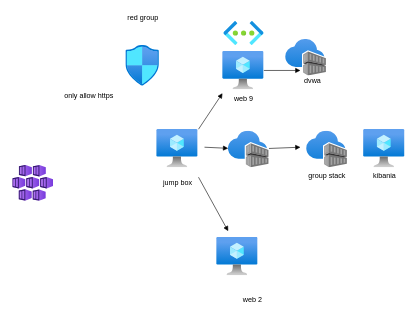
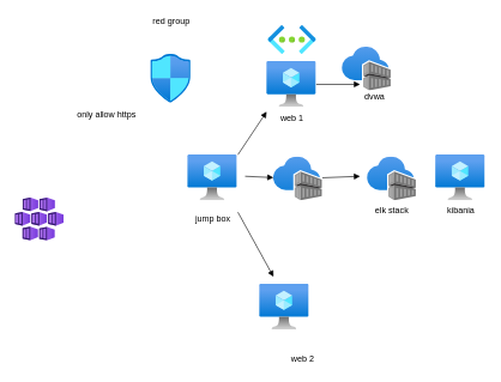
  <mxCell id="0" />
  <mxCell id="1" parent="0" />
  <mxCell id="2" value="" style="aspect=fixed;html=1;points=[];align=center;image;fontSize=12;image=img/lib/azure2/compute/Virtual_Machine.svg;" vertex="1" parent="1"><mxGeometry x="260" y="215" width="69" height="64" as="geometry" /></mxCell>
  <mxCell id="3" value="" style="aspect=fixed;html=1;points=[];align=center;image;fontSize=12;image=img/lib/azure2/compute/Virtual_Machine.svg;" vertex="1" parent="1"><mxGeometry x="360" y="395" width="69" height="64" as="geometry" /></mxCell>
  <mxCell id="4" value="" style="aspect=fixed;html=1;points=[];align=center;image;fontSize=12;image=img/lib/azure2/compute/Virtual_Machine.svg;" vertex="1" parent="1"><mxGeometry x="370" y="85" width="69" height="64" as="geometry" /></mxCell>
  <mxCell id="5" value="kibania" style="aspect=fixed;html=1;points=[];align=center;image;fontSize=12;image=img/lib/azure2/compute/Virtual_Machine.svg;" vertex="1" parent="1"><mxGeometry x="605" y="215" width="69" height="64" as="geometry" /></mxCell>
  <mxCell id="6" value="jump box" style="text;html=1;resizable=0;autosize=1;align=center;verticalAlign=middle;points=[];fillColor=none;strokeColor=none;rounded=0;" vertex="1" parent="1"><mxGeometry x="264.5" y="295" width="60" height="20" as="geometry" /></mxCell>
- <mxCell id="7" value="web 9" style="text;html=1;resizable=0;autosize=1;align=center;verticalAlign=middle;points=[];fillColor=none;strokeColor=none;rounded=0;" vertex="1" parent="1"><mxGeometry x="379.5" y="155" width="50" height="20" as="geometry" /></mxCell>
+ <mxCell id="7" value="web 1" style="text;html=1;resizable=0;autosize=1;align=center;verticalAlign=middle;points=[];fillColor=none;strokeColor=none;rounded=0;" vertex="1" parent="1"><mxGeometry x="379.5" y="155" width="50" height="20" as="geometry" /></mxCell>
  <mxCell id="8" value="web 2" style="text;html=1;resizable=0;autosize=1;align=center;verticalAlign=middle;points=[];fillColor=none;strokeColor=none;rounded=0;" vertex="1" parent="1"><mxGeometry x="394.5" y="490" width="50" height="20" as="geometry" /></mxCell>
  <mxCell id="9" value="" style="endArrow=block;endFill=1;endSize=6;html=1;" edge="1" parent="1"><mxGeometry width="100" relative="1" as="geometry"><mxPoint x="330" y="295" as="sourcePoint" /><mxPoint x="379.5" y="385" as="targetPoint" /></mxGeometry></mxCell>
  <mxCell id="10" value="" style="endArrow=block;endFill=1;endSize=6;html=1;" edge="1" parent="1"><mxGeometry width="100" relative="1" as="geometry"><mxPoint x="330" y="215" as="sourcePoint" /><mxPoint x="370" y="155" as="targetPoint" /><Array as="points"><mxPoint x="350" y="185" /></Array></mxGeometry></mxCell>
  <mxCell id="11" value="" style="endArrow=block;endFill=1;endSize=6;html=1;" edge="1" parent="1" source="15"><mxGeometry width="100" relative="1" as="geometry"><mxPoint x="340" y="245" as="sourcePoint" /><mxPoint x="500" y="245" as="targetPoint" /></mxGeometry></mxCell>
  <mxCell id="12" value="" style="aspect=fixed;html=1;points=[];align=center;image;fontSize=12;image=img/lib/azure2/networking/Network_Security_Groups.svg;" vertex="1" parent="1"><mxGeometry x="208.5" y="75" width="56.0" height="68" as="geometry" /></mxCell>
  <mxCell id="13" value="red group" style="text;html=1;resizable=0;autosize=1;align=center;verticalAlign=middle;points=[];fillColor=none;strokeColor=none;rounded=0;" vertex="1" parent="1"><mxGeometry x="201.5" y="20" width="70" height="20" as="geometry" /></mxCell>
  <mxCell id="14" value="" style="aspect=fixed;html=1;points=[];align=center;image;fontSize=12;image=img/lib/azure2/networking/Virtual_Networks.svg;" vertex="1" parent="1"><mxGeometry x="372" y="35" width="67" height="40" as="geometry" /></mxCell>
  <mxCell id="15" value="" style="aspect=fixed;html=1;points=[];align=center;image;fontSize=12;image=img/lib/azure2/containers/Container_Registries.svg;" vertex="1" parent="1"><mxGeometry x="379.5" y="218" width="68" height="61" as="geometry" /></mxCell>
  <mxCell id="16" value="" style="endArrow=block;endFill=1;endSize=6;html=1;" edge="1" parent="1" target="15"><mxGeometry width="100" relative="1" as="geometry"><mxPoint x="340" y="245" as="sourcePoint" /><mxPoint x="480" y="245" as="targetPoint" /></mxGeometry></mxCell>
  <mxCell id="17" value="" style="aspect=fixed;html=1;points=[];align=center;image;fontSize=12;image=img/lib/azure2/compute/Container_Services_Deprecated.svg;" vertex="1" parent="1"><mxGeometry x="20" y="275" width="68" height="60" as="geometry" /></mxCell>
- <mxCell id="18" value="group stack" style="aspect=fixed;html=1;points=[];align=center;image;fontSize=12;image=img/lib/azure2/containers/Container_Registries.svg;" vertex="1" parent="1"><mxGeometry x="510" y="218" width="68" height="61" as="geometry" /></mxCell>
+ <mxCell id="18" value="elk stack" style="aspect=fixed;html=1;points=[];align=center;image;fontSize=12;image=img/lib/azure2/containers/Container_Registries.svg;" vertex="1" parent="1"><mxGeometry x="510" y="218" width="68" height="61" as="geometry" /></mxCell>
  <mxCell id="19" value="only allow https" style="text;html=1;resizable=0;autosize=1;align=center;verticalAlign=middle;points=[];fillColor=none;strokeColor=none;rounded=0;" vertex="1" parent="1"><mxGeometry x="96.5" y="149" width="100" height="20" as="geometry" /></mxCell>
  <mxCell id="20" value="" style="aspect=fixed;html=1;points=[];align=center;image;fontSize=12;image=img/lib/azure2/containers/Container_Registries.svg;" vertex="1" parent="1"><mxGeometry x="475" y="65" width="68" height="61" as="geometry" /></mxCell>
  <mxCell id="21" value="dvwa" style="text;html=1;align=center;verticalAlign=middle;resizable=0;points=[];autosize=1;" vertex="1" parent="1"><mxGeometry x="500" y="125" width="40" height="20" as="geometry" /></mxCell>
  <mxCell id="22" value="" style="endArrow=block;endFill=1;endSize=6;html=1;" edge="1" parent="1" source="4"><mxGeometry width="100" relative="1" as="geometry"><mxPoint x="439" y="117" as="sourcePoint" /><mxPoint x="500" y="117" as="targetPoint" /></mxGeometry></mxCell>
